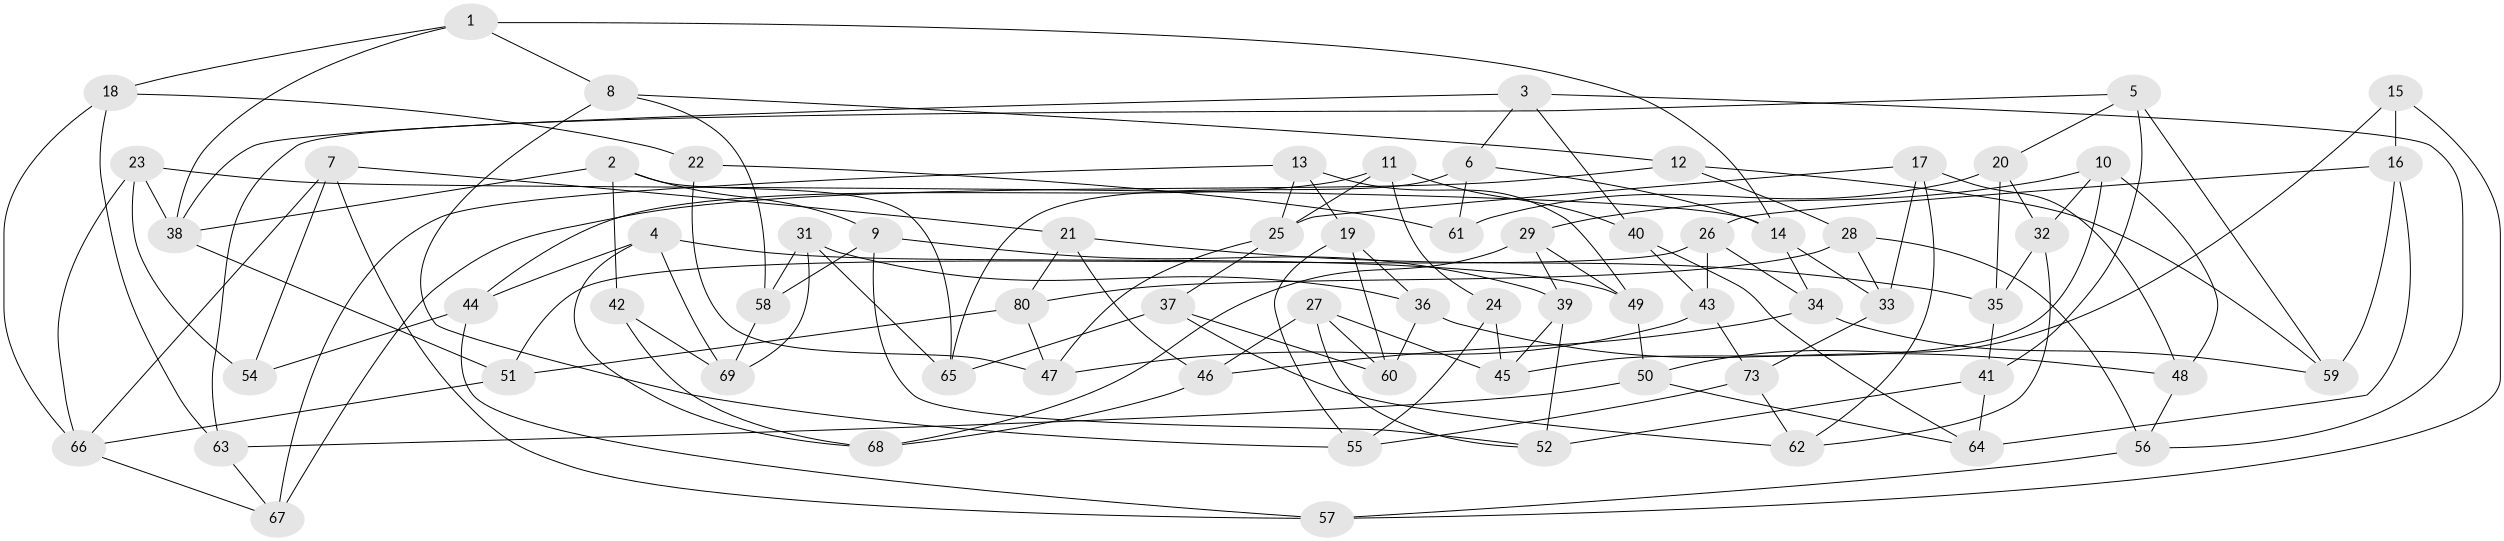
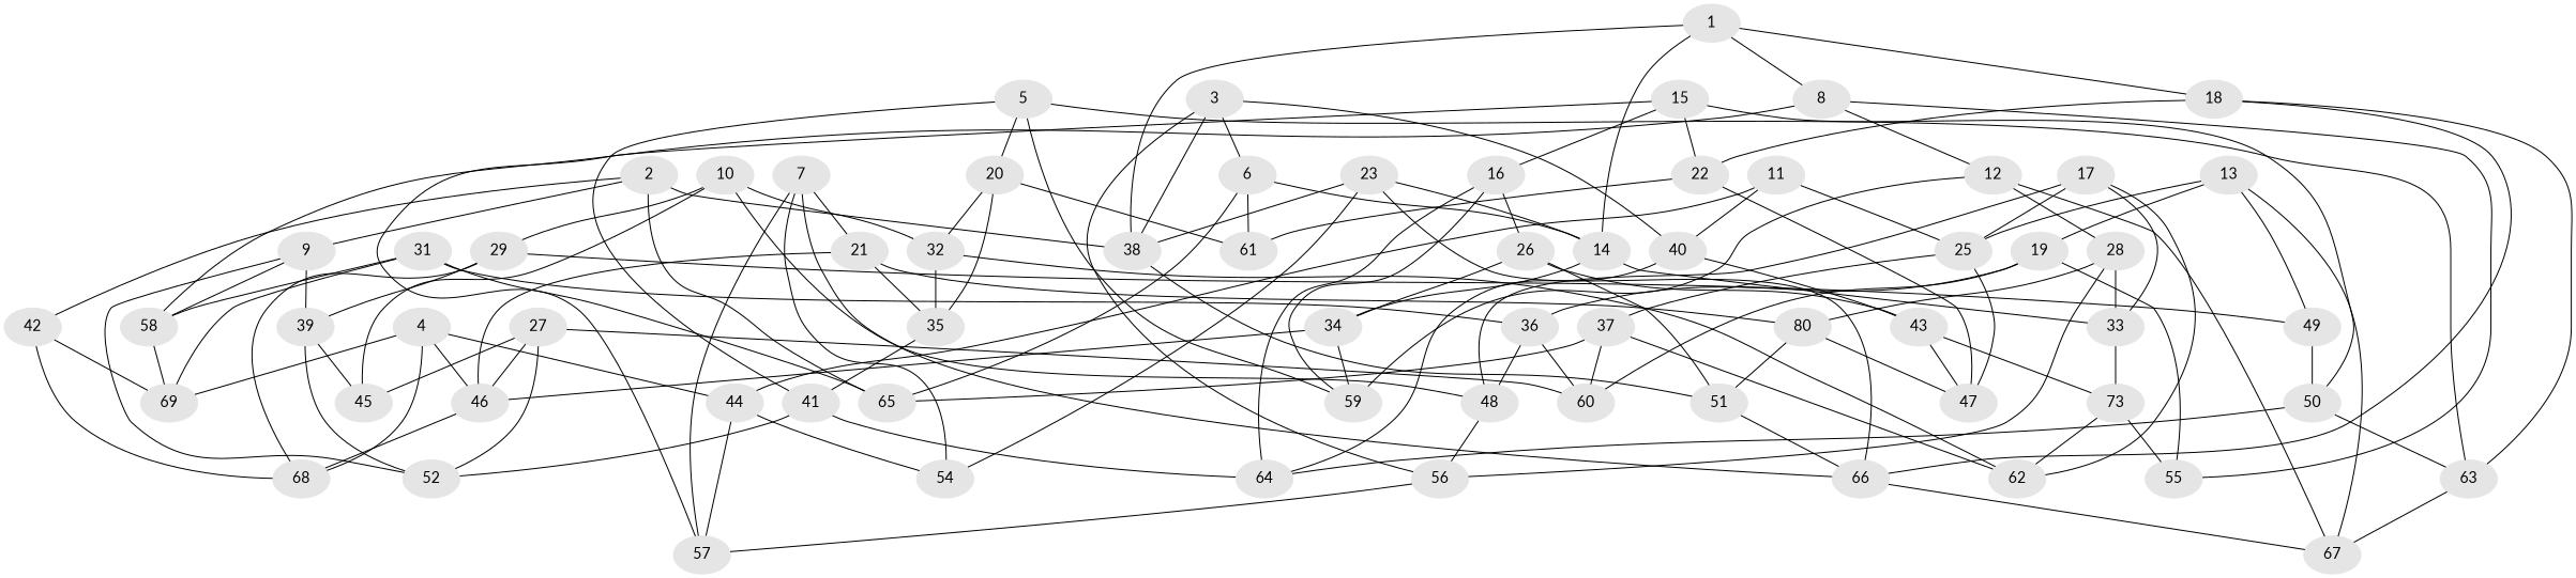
  graph {
    fontname=Lato
    node [color=gray90 fontname=Lato style=filled]
    edge [fontname=Lato]
    1
    8
    14
    18
    38
    12
    55
    58
    33
    34
    63
    66
    22
    2
    9
    42
    65
    39
    52
    51
    68
    69
    3
    6
    40
    56
    61
    64
    43
    57
    4
    44
    49
    54
    50
    5
    20
    41
    59
    32
    35
    67
    7
    21
    n45 [label=80]
    46
    28
    45
    10
    29
    48
    62
    11
-   24
    25
    13
    19
    36
    60
    47
    37
    n62 [label=73]
    15
    16
    26
    17
    23
    27
    31
    1 -- 8
    1 -- 14
    1 -- 18
    1 -- 38
    8 -- 12
    8 -- 55
    8 -- 58
    14 -- 33
    14 -- 34
    18 -- 63
    18 -- 66
    18 -- 22
    38 -- 51
    12 -- 59
    12 -- 67
    12 -- 28
    58 -- 69
    33 -- n62
    34 -- 59
    34 -- 46
    63 -- 67
    66 -- 67
    22 -- 61
    22 -- 47
    2 -- 38
    2 -- 9
    2 -- 42
    2 -- 65
    9 -- 58
    9 -- 39
    9 -- 52
    42 -- 68
    42 -- 69
    39 -- 52
    39 -- 45
    51 -- 66
    3 -- 38
    3 -- 6
    3 -- 40
    3 -- 56
    6 -- 14
    6 -- 65
    6 -- 61
    40 -- 64
    40 -- 43
    56 -- 57
    43 -- 47
    43 -- n62
    4 -- 68
    4 -- 69
    4 -- 44
-   4 -- 49
+   4 -- 46
    44 -- 57
    44 -- 54
    49 -- 50
    50 -- 63
    50 -- 64
    5 -- 63
    5 -- 20
    5 -- 41
    5 -- 59
    20 -- 61
    20 -- 32
    20 -- 35
    41 -- 52
    41 -- 64
    32 -- 35
    32 -- 62
    35 -- 41
    7 -- 66
    7 -- 57
    7 -- 54
    7 -- 21
    21 -- 35
    21 -- n45
    21 -- 46
    n45 -- 51
    n45 -- 47
    46 -- 68
    28 -- 33
    28 -- 56
    28 -- n45
    10 -- 32
    10 -- 45
    10 -- 29
    10 -- 48
    29 -- 39
    29 -- 68
    29 -- 49
    48 -- 56
    11 -- 40
    11 -- 44
-   11 -- 24
    11 -- 25
-   24 -- 55
-   24 -- 45
    25 -- 47
    25 -- 37
    13 -- 49
    13 -- 67
    13 -- 25
    13 -- 19
    19 -- 55
    19 -- 36
    19 -- 60
    36 -- 48
    36 -- 60
    37 -- 65
    37 -- 62
    37 -- 60
    n62 -- 55
    n62 -- 62
+   15 -- 22
    15 -- 57
    15 -- 50
    15 -- 16
    16 -- 64
    16 -- 59
    16 -- 26
    26 -- 34
    26 -- 51
    26 -- 43
    17 -- 33
    17 -- 48
    17 -- 62
    17 -- 25
    23 -- 14
    23 -- 38
    23 -- 66
    23 -- 54
    27 -- 52
    27 -- 46
    27 -- 45
    27 -- 60
    31 -- 58
    31 -- 65
    31 -- 69
    31 -- 36
  }
